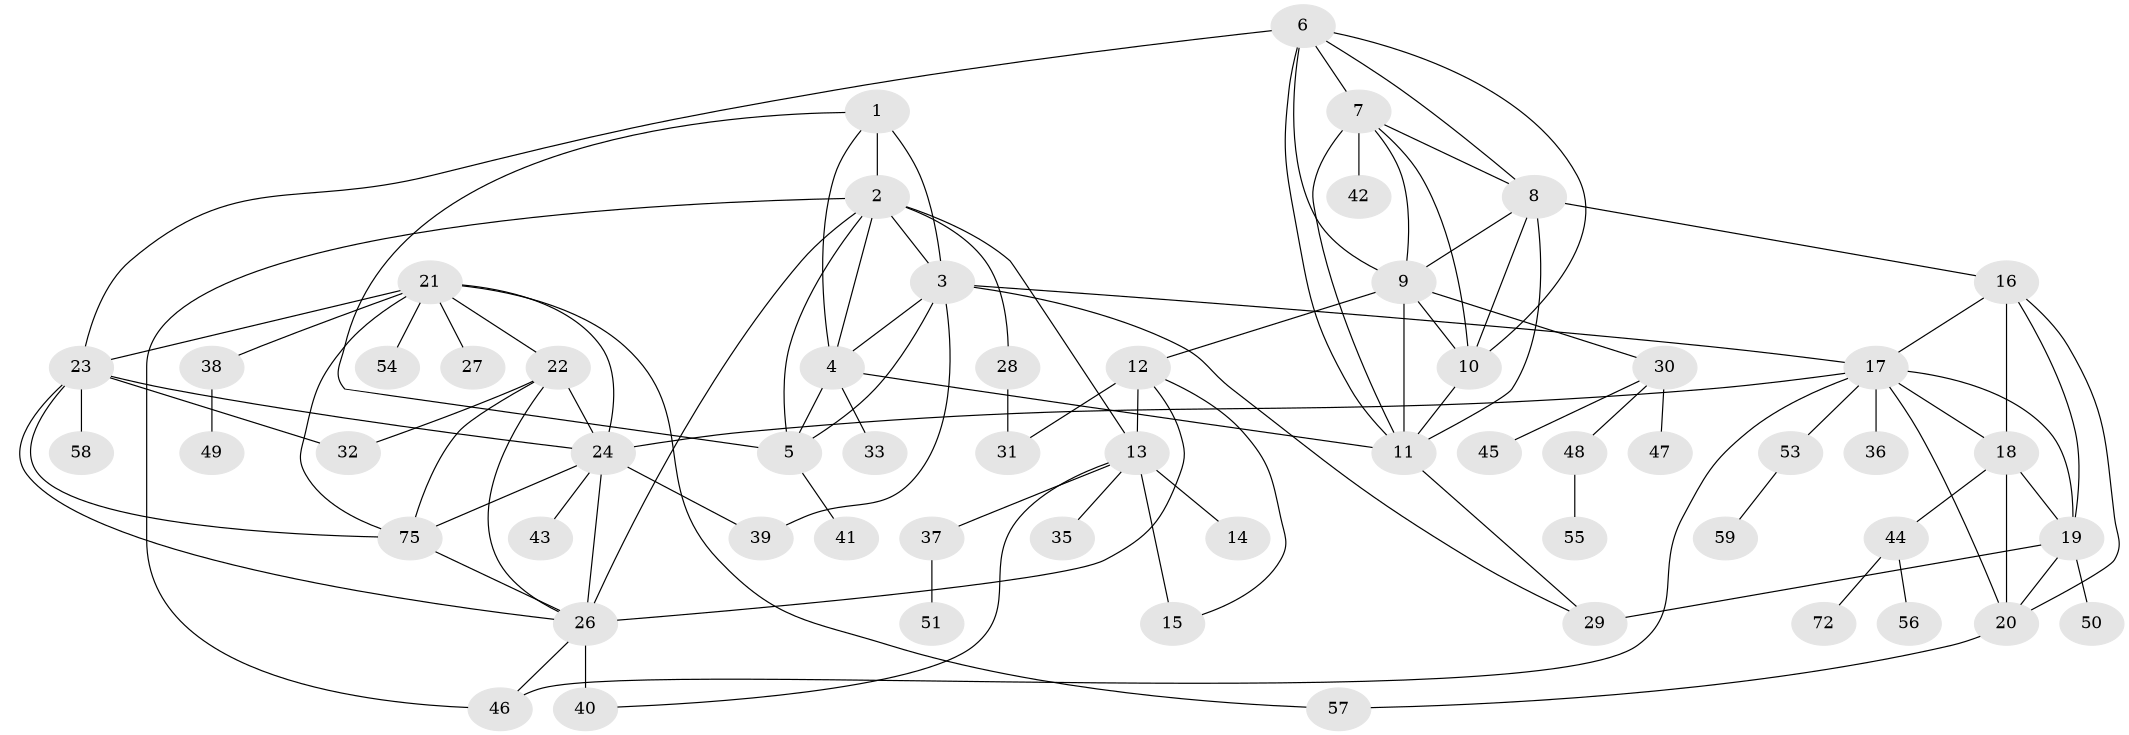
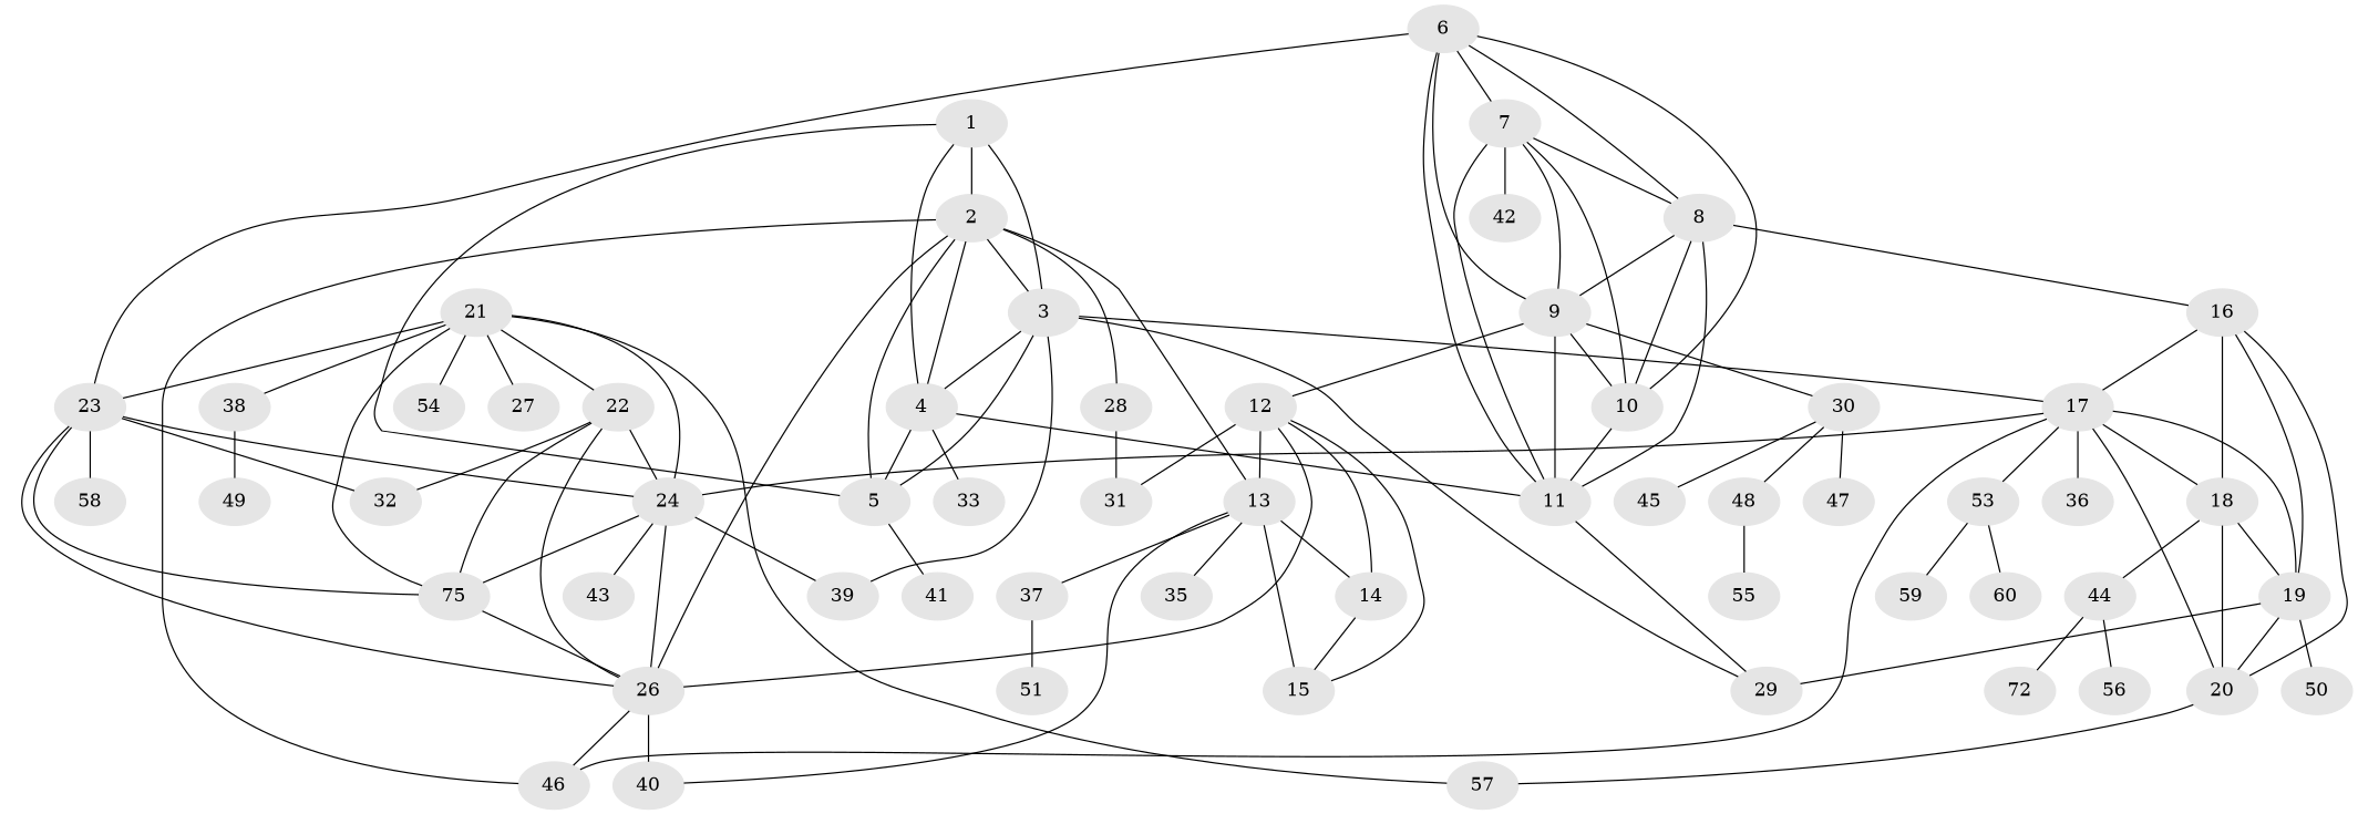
  graph {
    node [color=gray90 style=filled]
    edge [weight=1.0]
    1
    2
    3
    4
    5
    13
    26
    28
    46
    17
    29
    39
    11
    33
    41
    14
    15
    35
    37
    40
    31
    20
    18
    19
    24
    36
    53
    6
    7
    8
    9
    10
    23
    42
    16
    12
    30
    n38 [label=75]
    32
    58
    45
    47
    48
    57
    51
    44
    50
    43
    59
+   60
    n51 [label=72]
    56
    21
    22
    27
    38
    54
    49
    55
    1 -- 2 [weight=2.0]
    1 -- 3
    1 -- 4
    1 -- 5
    2 -- 3 [weight=2.0]
    2 -- 4 [weight=2.0]
    2 -- 5 [weight=2.0]
    2 -- 13
    2 -- 26
    2 -- 28
    2 -- 46
    3 -- 4
    3 -- 5
    3 -- 17
    3 -- 29
    3 -- 39 [weight=2.0]
    4 -- 5
    4 -- 11
    4 -- 33 [weight=2.0]
    5 -- 41 [weight=3.0]
    13 -- 14 [weight=3.0]
    13 -- 15 [weight=5.0]
    13 -- 35
    13 -- 37
    13 -- 40
    26 -- 46
    26 -- 40 [weight=3.0]
    28 -- 31 [weight=2.0]
    17 -- 46
    17 -- 20
    17 -- 18
    17 -- 19
    17 -- 24
    17 -- 36 [weight=4.0]
    17 -- 53
    11 -- 29
+   14 -- 15
    37 -- 51
    20 -- 57
    18 -- 20
    18 -- 19
    18 -- 44
    19 -- 29 [weight=3.0]
    19 -- 20
    19 -- 50
    24 -- 26
    24 -- 39 [weight=2.0]
    24 -- n38
    24 -- 43
    53 -- 59
+   53 -- 60
    6 -- 11
    6 -- 7
    6 -- 8
    6 -- 9
    6 -- 10
    6 -- 23
    7 -- 11
    7 -- 8
    7 -- 9
    7 -- 10
    7 -- 42 [weight=2.0]
    8 -- 11 [weight=2.0]
    8 -- 9
    8 -- 10
    8 -- 16
    9 -- 11
    9 -- 10
    9 -- 12
    9 -- 30 [weight=3.0]
    10 -- 11
    23 -- 26
    23 -- 24
    23 -- n38
    23 -- 32
    23 -- 58
    16 -- 17 [weight=2.0]
    16 -- 20 [weight=2.0]
    16 -- 18 [weight=2.0]
    16 -- 19 [weight=2.0]
    12 -- 13 [weight=3.0]
    12 -- 26
+   12 -- 14
    12 -- 15
    12 -- 31
    30 -- 45
    30 -- 47
    30 -- 48
    n38 -- 26
    48 -- 55
    44 -- n51
    44 -- 56
    21 -- 24
    21 -- 23
    21 -- n38
    21 -- 57
    21 -- 22
    21 -- 27
    21 -- 38
    21 -- 54
    22 -- 26
    22 -- 24
    22 -- n38 [weight=2.0]
    22 -- 32
    38 -- 49
  }
